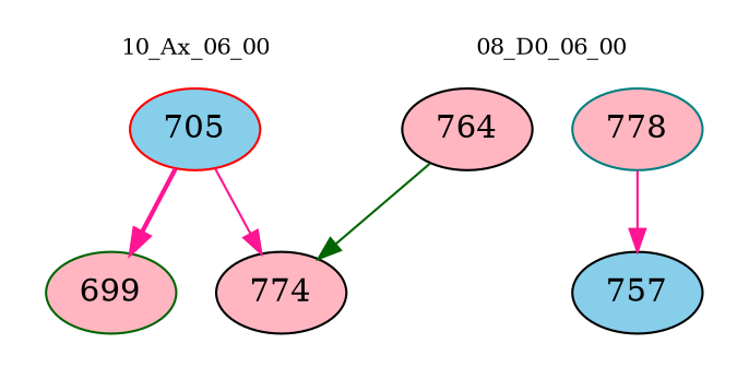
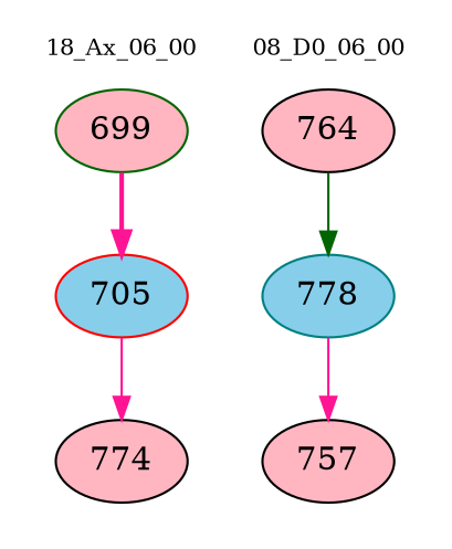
  digraph {
    node [color=black fillcolor=lightpink style=filled]
    edge [color=deeppink style=solid]
    n1 [color=red fillcolor=skyblue label=705]
    n2 [color=darkgreen label=699]
    n3 [label=774]
    n4 [label=764]
-   n5 [fillcolor=skyblue label=757]
-   n6 [color=teal label=778]
+   n5 [label=757]
+   n6 [color=teal fillcolor=skyblue label=778]
    subgraph cluster_1 {
      color=white
      fontsize=10
-     label="10_Ax_06_00"
+     label="18_Ax_06_00"
      n1
      n2
      n3
    }
    subgraph cluster_2 {
      color=white
      fontsize=10
      label="08_D0_06_00"
      n4
      n5
      n6
    }
-   n1 -> n2 [style=bold]
+   n2 -> n1 [style=bold]
    n1 -> n3
-   n4 -> n3 [color=darkgreen]
+   n4 -> n6 [color=darkgreen]
    n6 -> n5
  }
